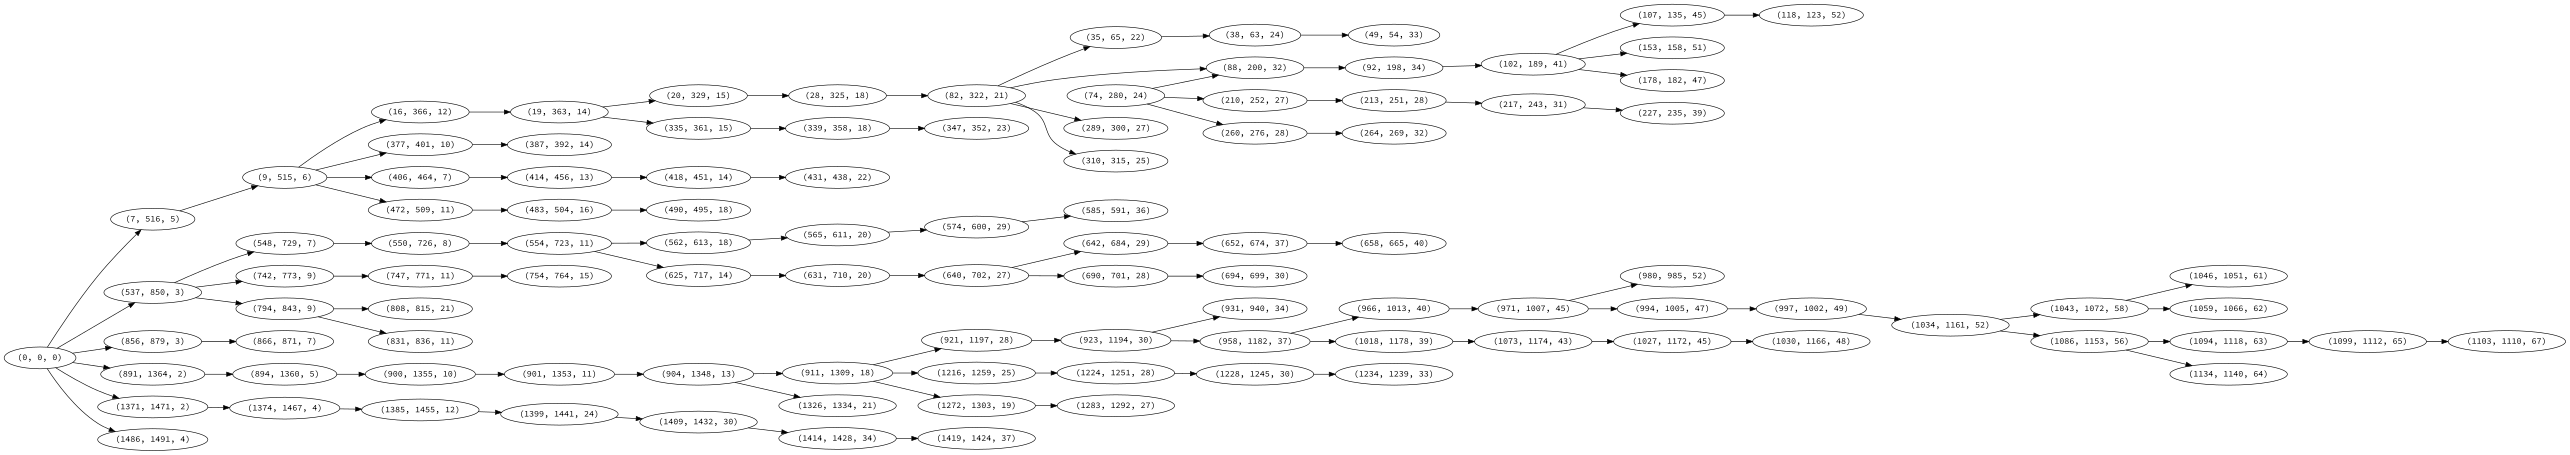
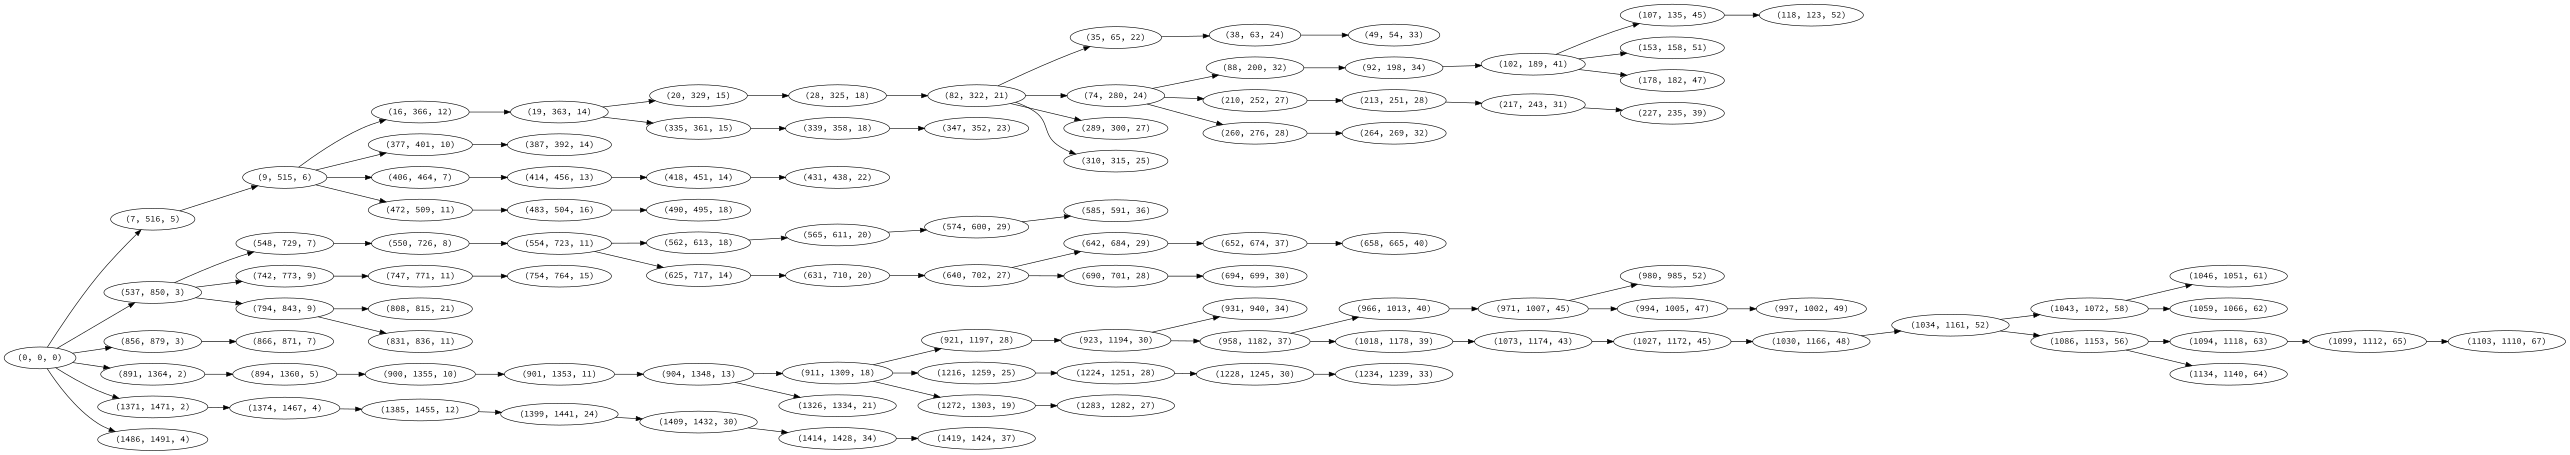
  digraph {
    fontname="Source Code Pro"
    rankdir=LR
    node [fontname="Source Code Pro"]
    edge [fontname="Source Code Pro"]
    "(0, 0, 0)"
    "(7, 516, 5)"
    "(537, 850, 3)"
    "(856, 879, 3)"
    "(891, 1364, 2)"
    "(1371, 1471, 2)"
    "(1486, 1491, 4)"
    "(9, 515, 6)"
    "(548, 729, 7)"
    "(742, 773, 9)"
    "(794, 843, 9)"
    "(866, 871, 7)"
    "(894, 1360, 5)"
    "(1374, 1467, 4)"
    "(16, 366, 12)"
    "(377, 401, 10)"
    "(406, 464, 7)"
    "(472, 509, 11)"
    "(19, 363, 14)"
    "(387, 392, 14)"
    "(414, 456, 13)"
    "(483, 504, 16)"
    "(20, 329, 15)"
    "(335, 361, 15)"
    "(28, 325, 18)"
    "(339, 358, 18)"
    n27 [label="(82, 322, 21)"]
    "(35, 65, 22)"
    "(74, 280, 24)"
    "(289, 300, 27)"
    "(310, 315, 25)"
    "(38, 63, 24)"
    "(88, 200, 32)"
    "(210, 252, 27)"
    "(260, 276, 28)"
    "(49, 54, 33)"
    "(92, 198, 34)"
    "(213, 251, 28)"
    "(264, 269, 32)"
    "(102, 189, 41)"
    "(107, 135, 45)"
    "(153, 158, 51)"
    "(178, 182, 47)"
    "(118, 123, 52)"
    "(217, 243, 31)"
    "(227, 235, 39)"
    "(347, 352, 23)"
    "(418, 451, 14)"
    "(431, 438, 22)"
    "(490, 495, 18)"
    "(550, 726, 8)"
    "(747, 771, 11)"
    "(808, 815, 21)"
    "(831, 836, 11)"
    "(554, 723, 11)"
    "(562, 613, 18)"
    "(625, 717, 14)"
    "(565, 611, 20)"
    "(631, 710, 20)"
    "(574, 600, 29)"
    "(585, 591, 36)"
    "(640, 702, 27)"
    "(642, 684, 29)"
    "(690, 701, 28)"
    "(652, 674, 37)"
    "(694, 699, 30)"
    "(658, 665, 40)"
    "(754, 764, 15)"
    "(900, 1355, 10)"
    "(901, 1353, 11)"
    "(904, 1348, 13)"
    "(911, 1309, 18)"
    "(1326, 1334, 21)"
    "(921, 1197, 28)"
    "(1216, 1259, 25)"
    "(1272, 1303, 19)"
    "(923, 1194, 30)"
    "(1224, 1251, 28)"
-   "(1283, 1292, 27)"
+   "(1283, 1292, 27)" [label="(1283, 1282, 27)"]
    "(931, 940, 34)"
    n81 [label="(958, 1182, 37)"]
    "(966, 1013, 40)"
    "(1018, 1178, 39)"
    "(971, 1007, 45)"
    n85 [label="(1073, 1174, 43)"]
    "(980, 985, 52)"
    "(994, 1005, 47)"
    "(997, 1002, 49)"
    "(1027, 1172, 45)"
    "(1030, 1166, 48)"
    "(1034, 1161, 52)"
    "(1043, 1072, 58)"
    "(1086, 1153, 56)"
    "(1046, 1051, 61)"
    "(1059, 1066, 62)"
    "(1094, 1118, 63)"
    "(1134, 1140, 64)"
    "(1099, 1112, 65)"
    "(1103, 1110, 67)"
    "(1228, 1245, 30)"
    "(1234, 1239, 33)"
    "(1385, 1455, 12)"
    "(1399, 1441, 24)"
    "(1409, 1432, 30)"
    "(1414, 1428, 34)"
    "(1419, 1424, 37)"
    "(0, 0, 0)" -> "(7, 516, 5)"
    "(0, 0, 0)" -> "(537, 850, 3)"
    "(0, 0, 0)" -> "(856, 879, 3)"
    "(0, 0, 0)" -> "(891, 1364, 2)"
    "(0, 0, 0)" -> "(1371, 1471, 2)"
    "(0, 0, 0)" -> "(1486, 1491, 4)"
    "(7, 516, 5)" -> "(9, 515, 6)"
    "(537, 850, 3)" -> "(548, 729, 7)"
    "(537, 850, 3)" -> "(742, 773, 9)"
    "(537, 850, 3)" -> "(794, 843, 9)"
    "(856, 879, 3)" -> "(866, 871, 7)"
    "(891, 1364, 2)" -> "(894, 1360, 5)"
    "(1371, 1471, 2)" -> "(1374, 1467, 4)"
    "(9, 515, 6)" -> "(16, 366, 12)"
    "(9, 515, 6)" -> "(377, 401, 10)"
    "(9, 515, 6)" -> "(406, 464, 7)"
    "(9, 515, 6)" -> "(472, 509, 11)"
    "(548, 729, 7)" -> "(550, 726, 8)"
    "(742, 773, 9)" -> "(747, 771, 11)"
    "(794, 843, 9)" -> "(808, 815, 21)"
    "(794, 843, 9)" -> "(831, 836, 11)"
    "(894, 1360, 5)" -> "(900, 1355, 10)"
    "(1374, 1467, 4)" -> "(1385, 1455, 12)"
    "(16, 366, 12)" -> "(19, 363, 14)"
    "(377, 401, 10)" -> "(387, 392, 14)"
    "(406, 464, 7)" -> "(414, 456, 13)"
    "(472, 509, 11)" -> "(483, 504, 16)"
    "(19, 363, 14)" -> "(20, 329, 15)"
    "(19, 363, 14)" -> "(335, 361, 15)"
    "(414, 456, 13)" -> "(418, 451, 14)"
    "(483, 504, 16)" -> "(490, 495, 18)"
    "(20, 329, 15)" -> "(28, 325, 18)"
    "(335, 361, 15)" -> "(339, 358, 18)"
    "(28, 325, 18)" -> n27
    "(339, 358, 18)" -> "(347, 352, 23)"
    n27 -> "(35, 65, 22)"
-   n27 -> "(88, 200, 32)"
+   n27 -> "(74, 280, 24)"
    n27 -> "(289, 300, 27)"
    n27 -> "(310, 315, 25)"
    "(35, 65, 22)" -> "(38, 63, 24)"
    "(74, 280, 24)" -> "(88, 200, 32)"
    "(74, 280, 24)" -> "(210, 252, 27)"
    "(74, 280, 24)" -> "(260, 276, 28)"
    "(38, 63, 24)" -> "(49, 54, 33)"
    "(88, 200, 32)" -> "(92, 198, 34)"
    "(210, 252, 27)" -> "(213, 251, 28)"
    "(260, 276, 28)" -> "(264, 269, 32)"
    "(92, 198, 34)" -> "(102, 189, 41)"
    "(213, 251, 28)" -> "(217, 243, 31)"
    "(102, 189, 41)" -> "(107, 135, 45)"
    "(102, 189, 41)" -> "(153, 158, 51)"
    "(102, 189, 41)" -> "(178, 182, 47)"
    "(107, 135, 45)" -> "(118, 123, 52)"
    "(217, 243, 31)" -> "(227, 235, 39)"
    "(418, 451, 14)" -> "(431, 438, 22)"
    "(550, 726, 8)" -> "(554, 723, 11)"
    "(747, 771, 11)" -> "(754, 764, 15)"
    "(554, 723, 11)" -> "(562, 613, 18)"
    "(554, 723, 11)" -> "(625, 717, 14)"
    "(562, 613, 18)" -> "(565, 611, 20)"
    "(625, 717, 14)" -> "(631, 710, 20)"
    "(565, 611, 20)" -> "(574, 600, 29)"
    "(631, 710, 20)" -> "(640, 702, 27)"
    "(574, 600, 29)" -> "(585, 591, 36)"
    "(640, 702, 27)" -> "(642, 684, 29)"
    "(640, 702, 27)" -> "(690, 701, 28)"
    "(642, 684, 29)" -> "(652, 674, 37)"
    "(690, 701, 28)" -> "(694, 699, 30)"
    "(652, 674, 37)" -> "(658, 665, 40)"
    "(900, 1355, 10)" -> "(901, 1353, 11)"
    "(901, 1353, 11)" -> "(904, 1348, 13)"
    "(904, 1348, 13)" -> "(911, 1309, 18)"
    "(904, 1348, 13)" -> "(1326, 1334, 21)"
    "(911, 1309, 18)" -> "(921, 1197, 28)"
    "(911, 1309, 18)" -> "(1216, 1259, 25)"
    "(911, 1309, 18)" -> "(1272, 1303, 19)"
    "(921, 1197, 28)" -> "(923, 1194, 30)"
    "(1216, 1259, 25)" -> "(1224, 1251, 28)"
    "(1272, 1303, 19)" -> "(1283, 1292, 27)"
    "(923, 1194, 30)" -> "(931, 940, 34)"
    "(923, 1194, 30)" -> n81
    "(1224, 1251, 28)" -> "(1228, 1245, 30)"
    n81 -> "(966, 1013, 40)"
    n81 -> "(1018, 1178, 39)"
    "(966, 1013, 40)" -> "(971, 1007, 45)"
    "(1018, 1178, 39)" -> n85
    "(971, 1007, 45)" -> "(980, 985, 52)"
    "(971, 1007, 45)" -> "(994, 1005, 47)"
    n85 -> "(1027, 1172, 45)"
    "(994, 1005, 47)" -> "(997, 1002, 49)"
    "(1027, 1172, 45)" -> "(1030, 1166, 48)"
-   "(997, 1002, 49)" -> "(1034, 1161, 52)"
+   "(1030, 1166, 48)" -> "(1034, 1161, 52)"
    "(1034, 1161, 52)" -> "(1043, 1072, 58)"
    "(1034, 1161, 52)" -> "(1086, 1153, 56)"
    "(1043, 1072, 58)" -> "(1046, 1051, 61)"
    "(1043, 1072, 58)" -> "(1059, 1066, 62)"
    "(1086, 1153, 56)" -> "(1094, 1118, 63)"
    "(1086, 1153, 56)" -> "(1134, 1140, 64)"
    "(1094, 1118, 63)" -> "(1099, 1112, 65)"
    "(1099, 1112, 65)" -> "(1103, 1110, 67)"
    "(1228, 1245, 30)" -> "(1234, 1239, 33)"
    "(1385, 1455, 12)" -> "(1399, 1441, 24)"
    "(1399, 1441, 24)" -> "(1409, 1432, 30)"
    "(1409, 1432, 30)" -> "(1414, 1428, 34)"
    "(1414, 1428, 34)" -> "(1419, 1424, 37)"
  }
